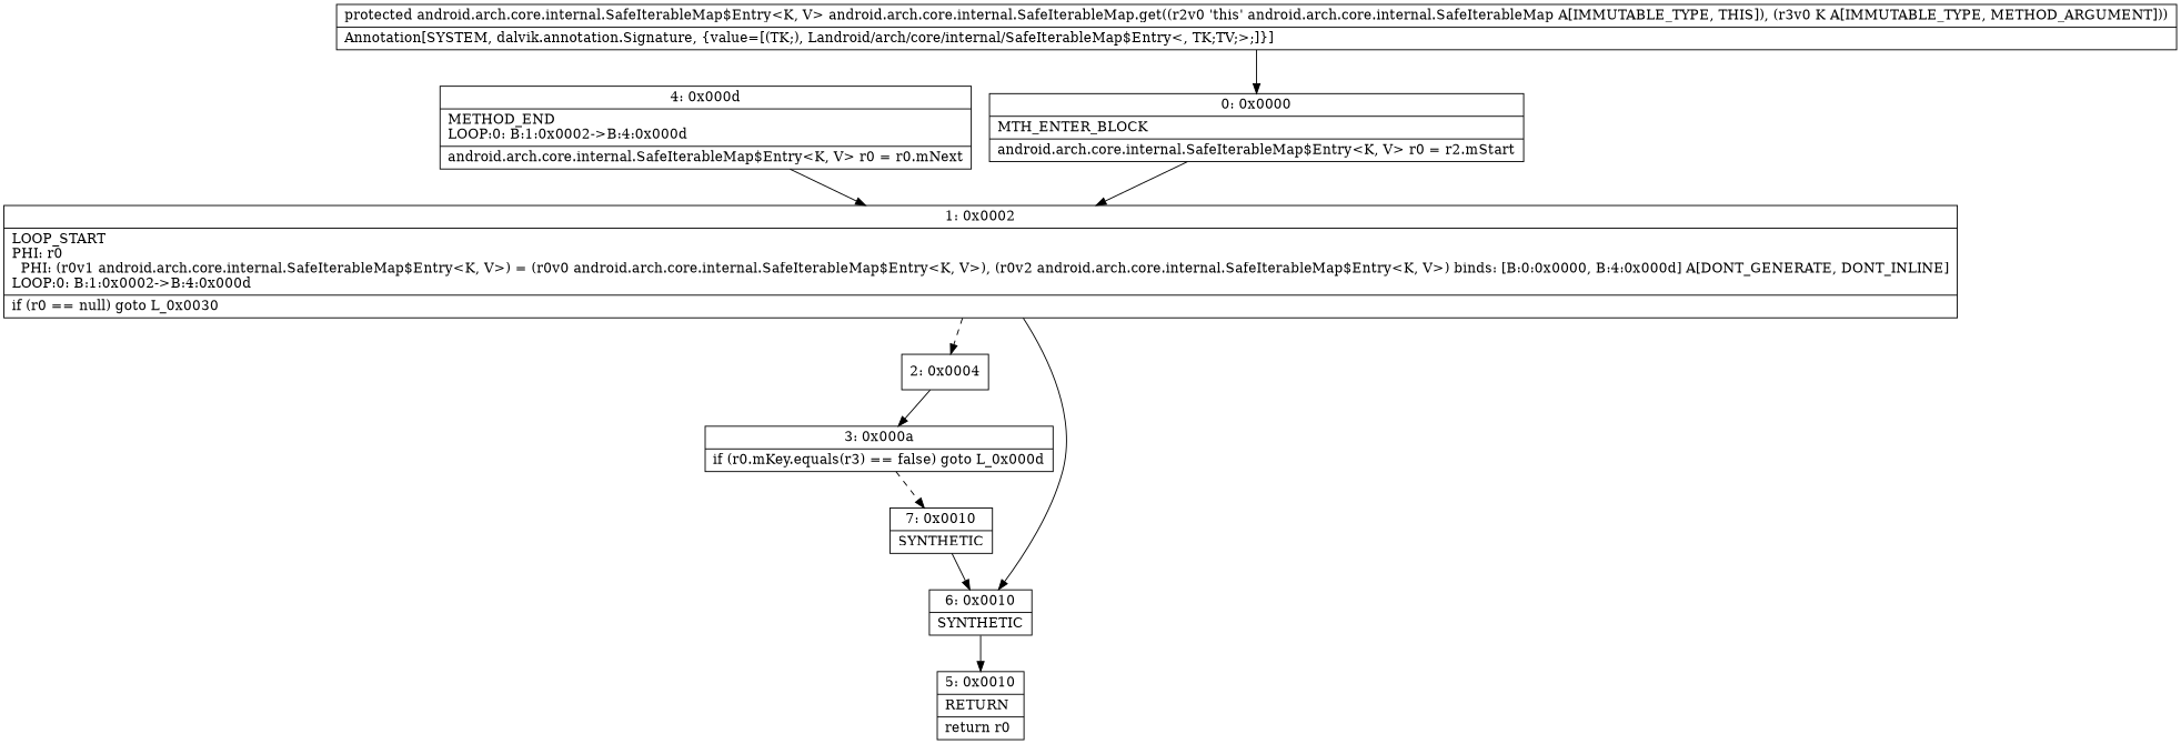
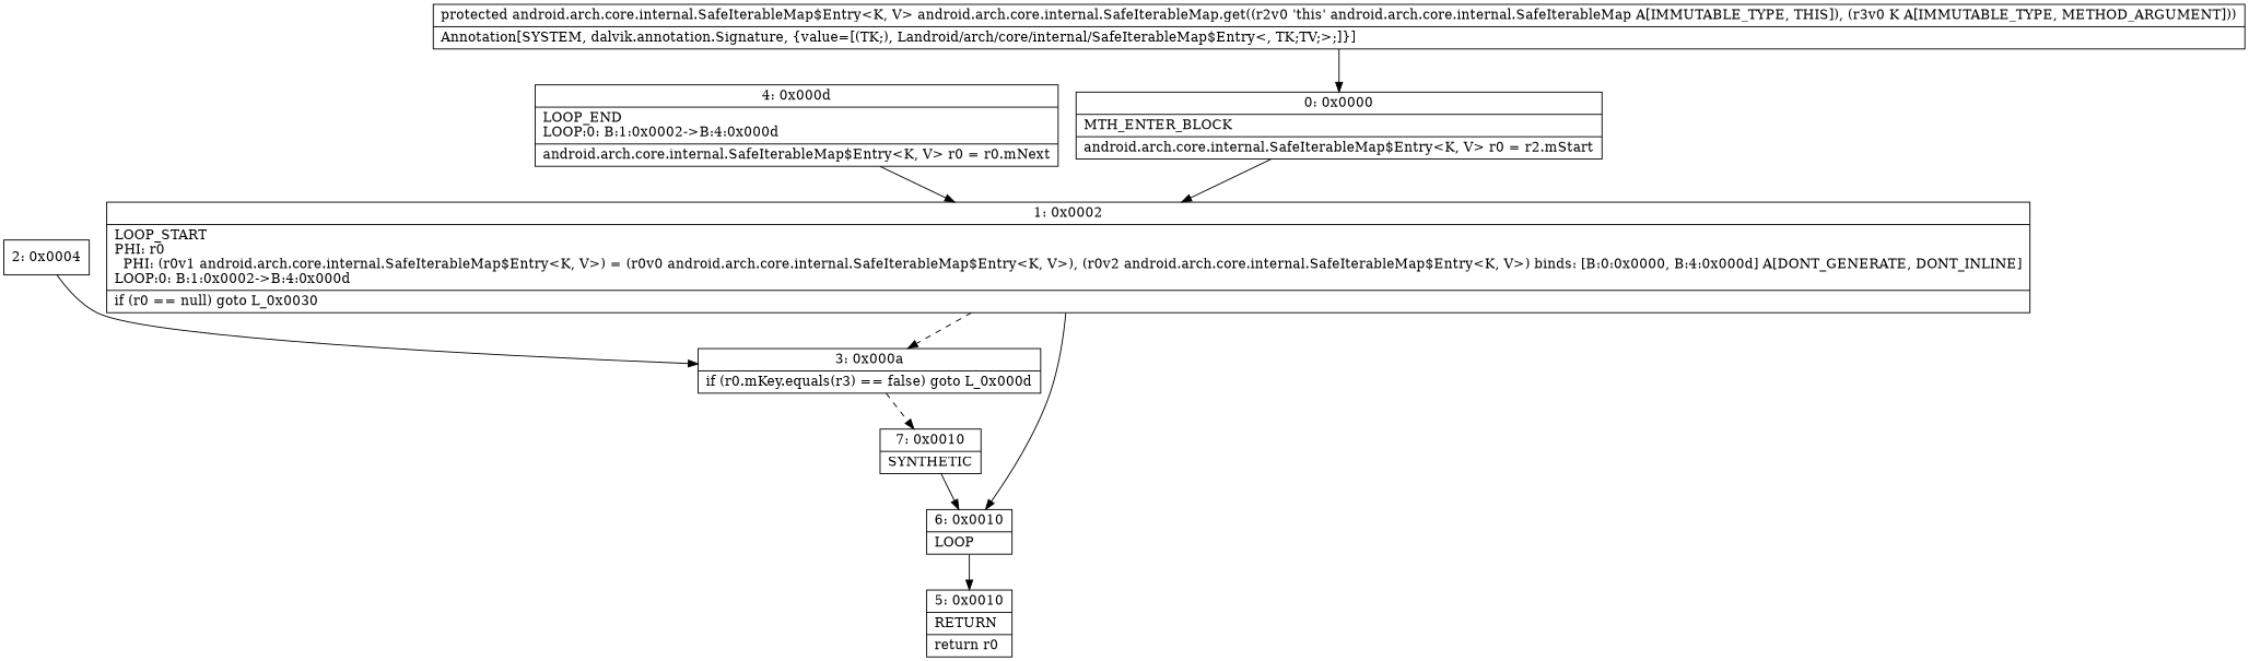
  digraph {
    node [shape=record]
    n1 [label="{0\:\ 0x0000|MTH_ENTER_BLOCK\l|android.arch.core.internal.SafeIterableMap$Entry\<K, V\> r0 = r2.mStart\l}"]
    n2 [label="{1\:\ 0x0002|LOOP_START\lPHI: r0 \l  PHI: (r0v1 android.arch.core.internal.SafeIterableMap$Entry\<K, V\>) = (r0v0 android.arch.core.internal.SafeIterableMap$Entry\<K, V\>), (r0v2 android.arch.core.internal.SafeIterableMap$Entry\<K, V\>) binds: [B:0:0x0000, B:4:0x000d] A[DONT_GENERATE, DONT_INLINE]\lLOOP:0: B:1:0x0002\-\>B:4:0x000d\l|if (r0 == null) goto L_0x0030\l}"]
    n3 [label="{2\:\ 0x0004}"]
-   n4 [label="{6\:\ 0x0010|SYNTHETIC\l}"]
+   n4 [label="{6\:\ 0x0010|LOOP\l}"]
    n5 [label="{3\:\ 0x000a|if (r0.mKey.equals(r3) == false) goto L_0x000d\l}"]
    n6 [label="{5\:\ 0x0010|RETURN\l|return r0\l}"]
    n7 [label="{7\:\ 0x0010|SYNTHETIC\l}"]
-   n8 [label="{4\:\ 0x000d|METHOD_END\lLOOP:0: B:1:0x0002\-\>B:4:0x000d\l|android.arch.core.internal.SafeIterableMap$Entry\<K, V\> r0 = r0.mNext\l}"]
+   n8 [label="{4\:\ 0x000d|LOOP_END\lLOOP:0: B:1:0x0002\-\>B:4:0x000d\l|android.arch.core.internal.SafeIterableMap$Entry\<K, V\> r0 = r0.mNext\l}"]
    n9 [label="{protected android.arch.core.internal.SafeIterableMap$Entry\<K, V\> android.arch.core.internal.SafeIterableMap.get((r2v0 'this' android.arch.core.internal.SafeIterableMap A[IMMUTABLE_TYPE, THIS]), (r3v0 K A[IMMUTABLE_TYPE, METHOD_ARGUMENT]))  | Annotation[SYSTEM, dalvik.annotation.Signature, \{value=[(TK;), Landroid\/arch\/core\/internal\/SafeIterableMap$Entry\<, TK;TV;\>;]\}]\l}"]
    n1 -> n2
-   n2 -> n3 [style=dashed]
+   n2 -> n5 [style=dashed]
    n2 -> n4
    n3 -> n5
    n4 -> n6
    n5 -> n7 [style=dashed]
    n7 -> n4
    n8 -> n2
    n9 -> n1
  }
